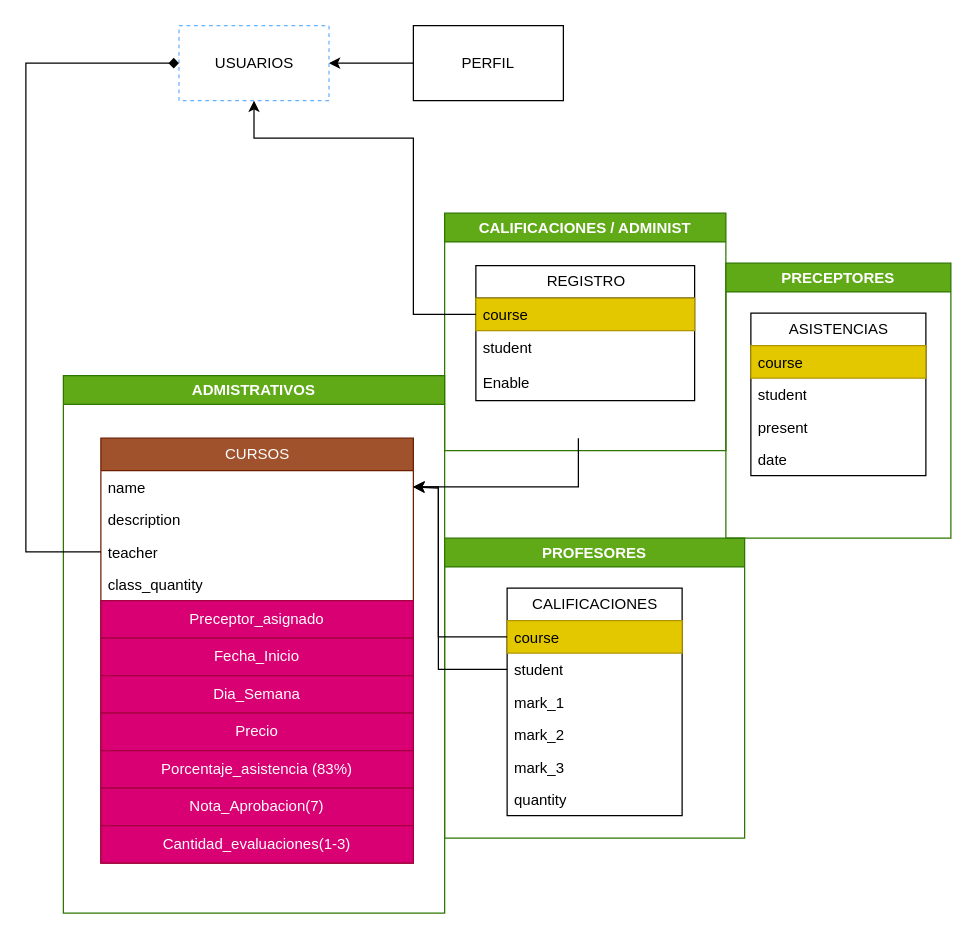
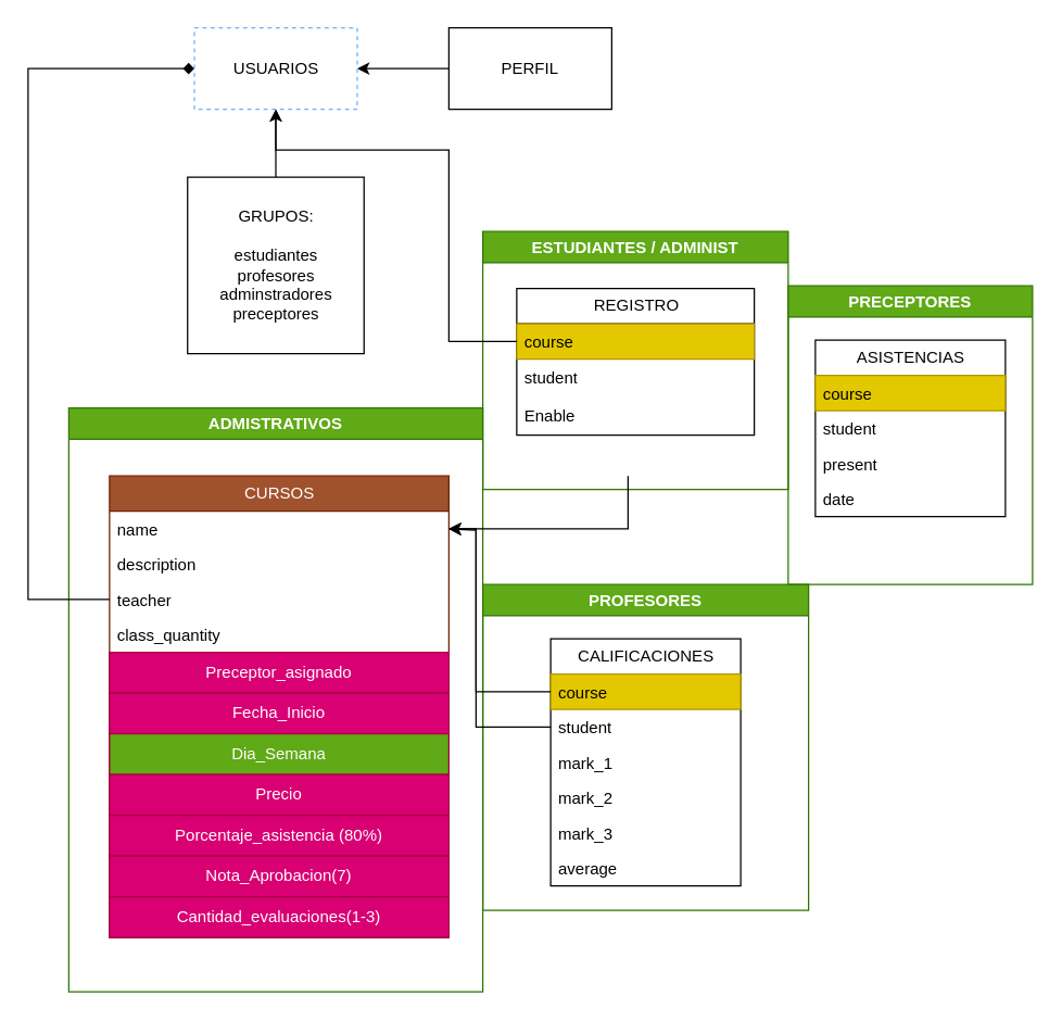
  <mxCell id="0" value="" />
  <mxCell id="1" parent="0" />
  <mxCell id="2" style="edgeStyle=orthogonalEdgeStyle;rounded=0;orthogonalLoop=1;jettySize=auto;html=1;exitX=0.5;exitY=1;exitDx=0;exitDy=0;" parent="1" edge="1"><mxGeometry relative="1" as="geometry"><mxPoint x="215" y="100" as="sourcePoint" /><mxPoint x="215" y="100" as="targetPoint" /></mxGeometry></mxCell>
  <mxCell id="3" value="" style="edgeStyle=orthogonalEdgeStyle;rounded=0;orthogonalLoop=1;jettySize=auto;html=1;" parent="1" source="4" target="33" edge="1"><mxGeometry relative="1" as="geometry" /></mxCell>
  <mxCell id="4" value="PERFIL" style="whiteSpace=wrap;html=1;rounded=0;" parent="1" vertex="1"><mxGeometry x="330" y="20" width="120" height="60" as="geometry" /></mxCell>
+ <mxCell id="5" value="" style="edgeStyle=orthogonalEdgeStyle;rounded=0;orthogonalLoop=1;jettySize=auto;html=1;" parent="1" source="6" target="33" edge="1"><mxGeometry relative="1" as="geometry" /></mxCell>
+ <mxCell id="6" value="GRUPOS:&lt;br&gt;&lt;br&gt;estudiantes&lt;br&gt;profesores&lt;br&gt;adminstradores&lt;br&gt;preceptores" style="whiteSpace=wrap;html=1;aspect=fixed;" parent="1" vertex="1"><mxGeometry x="137.5" y="130" width="130" height="130" as="geometry" /></mxCell>
  <mxCell id="7" value="ADMISTRATIVOS&lt;br&gt;" style="swimlane;whiteSpace=wrap;html=1;fillColor=#60a917;fontColor=#ffffff;strokeColor=#2D7600;movable=1;resizable=1;rotatable=1;deletable=1;editable=1;locked=0;connectable=1;" parent="1" vertex="1"><mxGeometry x="50" y="300" width="305" height="430" as="geometry" /></mxCell>
  <mxCell id="8" value="CURSOS" style="swimlane;fontStyle=0;childLayout=stackLayout;horizontal=1;startSize=26;fillColor=#a0522d;horizontalStack=0;resizeParent=1;resizeParentMax=0;resizeLast=0;collapsible=1;marginBottom=0;html=1;movable=1;resizable=1;rotatable=1;deletable=1;editable=1;locked=0;connectable=1;fontColor=#ffffff;strokeColor=#6D1F00;" parent="7" vertex="1"><mxGeometry x="30" y="50" width="250" height="340" as="geometry"><mxRectangle x="30" y="50" width="210" height="30" as="alternateBounds" /></mxGeometry></mxCell>
  <mxCell id="9" value="name&lt;br&gt;" style="text;strokeColor=none;fillColor=none;align=left;verticalAlign=top;spacingLeft=4;spacingRight=4;overflow=hidden;rotatable=0;points=[[0,0.5],[1,0.5]];portConstraint=eastwest;whiteSpace=wrap;html=1;" parent="8" vertex="1"><mxGeometry y="26" width="250" height="26" as="geometry" /></mxCell>
  <mxCell id="10" value="description&lt;span style=&quot;white-space: pre;&quot;&gt;&#09;&lt;/span&gt;&lt;span style=&quot;white-space: pre;&quot;&gt;&#09;&lt;/span&gt;&lt;span style=&quot;white-space: pre;&quot;&gt;&#09;&lt;/span&gt;&lt;br&gt;&lt;br&gt;" style="text;strokeColor=none;fillColor=none;align=left;verticalAlign=top;spacingLeft=4;spacingRight=4;overflow=hidden;rotatable=0;points=[[0,0.5],[1,0.5]];portConstraint=eastwest;whiteSpace=wrap;html=1;" parent="8" vertex="1"><mxGeometry y="52" width="250" height="26" as="geometry" /></mxCell>
  <mxCell id="11" value="teacher" style="text;strokeColor=none;fillColor=none;align=left;verticalAlign=top;spacingLeft=4;spacingRight=4;overflow=hidden;rotatable=0;points=[[0,0.5],[1,0.5]];portConstraint=eastwest;whiteSpace=wrap;html=1;" parent="8" vertex="1"><mxGeometry y="78" width="250" height="26" as="geometry" /></mxCell>
  <mxCell id="12" value="class_quantity&lt;br&gt;" style="text;strokeColor=none;fillColor=none;align=left;verticalAlign=top;spacingLeft=4;spacingRight=4;overflow=hidden;rotatable=0;points=[[0,0.5],[1,0.5]];portConstraint=eastwest;whiteSpace=wrap;html=1;" parent="8" vertex="1"><mxGeometry y="104" width="250" height="26" as="geometry" /></mxCell>
  <mxCell id="13" value="Preceptor_asignado" style="rounded=0;whiteSpace=wrap;html=1;fillColor=#d80073;fontColor=#ffffff;strokeColor=#A50040;" parent="8" vertex="1"><mxGeometry y="130" width="250" height="30" as="geometry" /></mxCell>
  <mxCell id="14" value="Fecha_Inicio" style="rounded=0;whiteSpace=wrap;html=1;fillColor=#d80073;fontColor=#ffffff;strokeColor=#A50040;" parent="8" vertex="1"><mxGeometry y="160" width="250" height="30" as="geometry" /></mxCell>
- <mxCell id="15" value="Dia_Semana" style="rounded=0;whiteSpace=wrap;html=1;fillColor=#d80073;fontColor=#ffffff;strokeColor=#A50040;" parent="8" vertex="1"><mxGeometry y="190" width="250" height="30" as="geometry" /></mxCell>
+ <mxCell id="15" value="Dia_Semana" style="rounded=0;whiteSpace=wrap;html=1;fillColor=#60a917;fontColor=#ffffff;strokeColor=#A50040;" parent="8" vertex="1"><mxGeometry y="190" width="250" height="30" as="geometry" /></mxCell>
  <mxCell id="16" value="Precio" style="rounded=0;whiteSpace=wrap;html=1;fillColor=#d80073;fontColor=#ffffff;strokeColor=#A50040;" parent="8" vertex="1"><mxGeometry y="220" width="250" height="30" as="geometry" /></mxCell>
- <mxCell id="17" value="Porcentaje_asistencia (83%)" style="rounded=0;whiteSpace=wrap;html=1;fillColor=#d80073;fontColor=#ffffff;strokeColor=#A50040;" parent="8" vertex="1"><mxGeometry y="250" width="250" height="30" as="geometry" /></mxCell>
+ <mxCell id="17" value="Porcentaje_asistencia (80%)" style="rounded=0;whiteSpace=wrap;html=1;fillColor=#d80073;fontColor=#ffffff;strokeColor=#A50040;" parent="8" vertex="1"><mxGeometry y="250" width="250" height="30" as="geometry" /></mxCell>
  <mxCell id="18" value="Nota_Aprobacion(7)" style="rounded=0;whiteSpace=wrap;html=1;fillColor=#d80073;fontColor=#ffffff;strokeColor=#A50040;" parent="8" vertex="1"><mxGeometry y="280" width="250" height="30" as="geometry" /></mxCell>
  <mxCell id="19" value="Cantidad_evaluaciones(1-3)" style="rounded=0;whiteSpace=wrap;html=1;fillColor=#d80073;fontColor=#ffffff;strokeColor=#A50040;" parent="8" vertex="1"><mxGeometry y="310" width="250" height="30" as="geometry" /></mxCell>
- <mxCell id="20" value="CALIFICACIONES / ADMINIST" style="swimlane;whiteSpace=wrap;html=1;fillColor=#60a917;fontColor=#ffffff;strokeColor=#2D7600;" parent="1" vertex="1"><mxGeometry x="355" y="170" width="225" height="190" as="geometry" /></mxCell>
+ <mxCell id="20" value="ESTUDIANTES / ADMINIST" style="swimlane;whiteSpace=wrap;html=1;fillColor=#60a917;fontColor=#ffffff;strokeColor=#2D7600;" parent="1" vertex="1"><mxGeometry x="355" y="170" width="225" height="190" as="geometry" /></mxCell>
  <mxCell id="21" value="REGISTRO" style="swimlane;fontStyle=0;childLayout=stackLayout;horizontal=1;startSize=26;fillColor=none;horizontalStack=0;resizeParent=1;resizeParentMax=0;resizeLast=0;collapsible=1;marginBottom=0;html=1;" parent="20" vertex="1"><mxGeometry x="25" y="42" width="175" height="108" as="geometry"><mxRectangle x="25" y="42" width="165" height="30" as="alternateBounds" /></mxGeometry></mxCell>
  <mxCell id="22" value="course" style="text;strokeColor=#B09500;fillColor=#e3c800;align=left;verticalAlign=top;spacingLeft=4;spacingRight=4;overflow=hidden;rotatable=0;points=[[0,0.5],[1,0.5]];portConstraint=eastwest;whiteSpace=wrap;html=1;fontColor=#000000;" parent="21" vertex="1"><mxGeometry y="26" width="175" height="26" as="geometry" /></mxCell>
  <mxCell id="23" value="student" style="text;strokeColor=none;fillColor=none;align=left;verticalAlign=top;spacingLeft=4;spacingRight=4;overflow=hidden;rotatable=0;points=[[0,0.5],[1,0.5]];portConstraint=eastwest;whiteSpace=wrap;html=1;" parent="21" vertex="1"><mxGeometry y="52" width="175" height="28" as="geometry" /></mxCell>
  <mxCell id="24" value="Enable" style="text;strokeColor=none;fillColor=none;align=left;verticalAlign=top;spacingLeft=4;spacingRight=4;overflow=hidden;rotatable=0;points=[[0,0.5],[1,0.5]];portConstraint=eastwest;whiteSpace=wrap;html=1;" vertex="1" parent="21"><mxGeometry y="80" width="175" height="28" as="geometry" /></mxCell>
  <mxCell id="25" value="PROFESORES" style="swimlane;fillColor=#60a917;fontColor=#ffffff;strokeColor=#2D7600;" parent="1" vertex="1"><mxGeometry x="355" y="430" width="240" height="240" as="geometry" /></mxCell>
  <mxCell id="26" value="CALIFICACIONES" style="swimlane;fontStyle=0;childLayout=stackLayout;horizontal=1;startSize=26;fillColor=none;horizontalStack=0;resizeParent=1;resizeParentMax=0;resizeLast=0;collapsible=1;marginBottom=0;html=1;" parent="25" vertex="1"><mxGeometry x="50" y="40" width="140" height="182" as="geometry"><mxRectangle x="50" y="40" width="140" height="30" as="alternateBounds" /></mxGeometry></mxCell>
  <mxCell id="27" value="course" style="text;strokeColor=#B09500;fillColor=#e3c800;align=left;verticalAlign=top;spacingLeft=4;spacingRight=4;overflow=hidden;rotatable=0;points=[[0,0.5],[1,0.5]];portConstraint=eastwest;whiteSpace=wrap;html=1;fontColor=#000000;" parent="26" vertex="1"><mxGeometry y="26" width="140" height="26" as="geometry" /></mxCell>
  <mxCell id="28" value="student" style="text;strokeColor=none;fillColor=none;align=left;verticalAlign=top;spacingLeft=4;spacingRight=4;overflow=hidden;rotatable=0;points=[[0,0.5],[1,0.5]];portConstraint=eastwest;whiteSpace=wrap;html=1;" parent="26" vertex="1"><mxGeometry y="52" width="140" height="26" as="geometry" /></mxCell>
  <mxCell id="29" value="mark_1" style="text;strokeColor=none;fillColor=none;align=left;verticalAlign=top;spacingLeft=4;spacingRight=4;overflow=hidden;rotatable=0;points=[[0,0.5],[1,0.5]];portConstraint=eastwest;whiteSpace=wrap;html=1;" parent="26" vertex="1"><mxGeometry y="78" width="140" height="26" as="geometry" /></mxCell>
  <mxCell id="30" value="mark_2" style="text;strokeColor=none;fillColor=none;align=left;verticalAlign=top;spacingLeft=4;spacingRight=4;overflow=hidden;rotatable=0;points=[[0,0.5],[1,0.5]];portConstraint=eastwest;whiteSpace=wrap;html=1;" parent="26" vertex="1"><mxGeometry y="104" width="140" height="26" as="geometry" /></mxCell>
  <mxCell id="31" value="mark_3" style="text;strokeColor=none;fillColor=none;align=left;verticalAlign=top;spacingLeft=4;spacingRight=4;overflow=hidden;rotatable=0;points=[[0,0.5],[1,0.5]];portConstraint=eastwest;whiteSpace=wrap;html=1;" parent="26" vertex="1"><mxGeometry y="130" width="140" height="26" as="geometry" /></mxCell>
- <mxCell id="32" value="quantity" style="text;strokeColor=none;fillColor=none;align=left;verticalAlign=top;spacingLeft=4;spacingRight=4;overflow=hidden;rotatable=0;points=[[0,0.5],[1,0.5]];portConstraint=eastwest;whiteSpace=wrap;html=1;" parent="26" vertex="1"><mxGeometry y="156" width="140" height="26" as="geometry" /></mxCell>
+ <mxCell id="32" value="average" style="text;strokeColor=none;fillColor=none;align=left;verticalAlign=top;spacingLeft=4;spacingRight=4;overflow=hidden;rotatable=0;points=[[0,0.5],[1,0.5]];portConstraint=eastwest;whiteSpace=wrap;html=1;" parent="26" vertex="1"><mxGeometry y="156" width="140" height="26" as="geometry" /></mxCell>
  <mxCell id="33" value="USUARIOS" style="rounded=0;whiteSpace=wrap;html=1;strokeColor=#66B2FF;dashed=1;" parent="1" vertex="1"><mxGeometry x="142.5" y="20" width="120" height="60" as="geometry" /></mxCell>
  <mxCell id="34" style="edgeStyle=orthogonalEdgeStyle;rounded=0;orthogonalLoop=1;jettySize=auto;html=1;" parent="1" target="9" edge="1"><mxGeometry relative="1" as="geometry"><Array as="points"><mxPoint x="462" y="389" /></Array><mxPoint x="462" y="350" as="sourcePoint" /></mxGeometry></mxCell>
  <mxCell id="35" style="edgeStyle=orthogonalEdgeStyle;rounded=0;orthogonalLoop=1;jettySize=auto;html=1;entryX=0.5;entryY=1;entryDx=0;entryDy=0;" parent="1" source="22" target="33" edge="1"><mxGeometry relative="1" as="geometry"><Array as="points"><mxPoint x="330" y="251" /><mxPoint x="330" y="110" /><mxPoint x="203" y="110" /></Array></mxGeometry></mxCell>
  <mxCell id="36" style="edgeStyle=orthogonalEdgeStyle;rounded=0;orthogonalLoop=1;jettySize=auto;html=1;exitX=0;exitY=0.5;exitDx=0;exitDy=0;entryX=1;entryY=0.5;entryDx=0;entryDy=0;" parent="1" source="27" target="9" edge="1"><mxGeometry relative="1" as="geometry"><Array as="points"><mxPoint x="350" y="509" /><mxPoint x="350" y="389" /></Array></mxGeometry></mxCell>
  <mxCell id="37" style="edgeStyle=orthogonalEdgeStyle;rounded=0;orthogonalLoop=1;jettySize=auto;html=1;entryX=1;entryY=0.5;entryDx=0;entryDy=0;" parent="1" source="28" target="9" edge="1"><mxGeometry relative="1" as="geometry"><Array as="points"><mxPoint x="350" y="535" /><mxPoint x="350" y="390" /></Array></mxGeometry></mxCell>
  <mxCell id="38" value="PRECEPTORES" style="swimlane;fillColor=#60a917;fontColor=#ffffff;strokeColor=#2D7600;" parent="1" vertex="1"><mxGeometry x="580" y="210" width="180" height="220" as="geometry" /></mxCell>
  <mxCell id="39" value="ASISTENCIAS" style="swimlane;fontStyle=0;childLayout=stackLayout;horizontal=1;startSize=26;fillColor=none;horizontalStack=0;resizeParent=1;resizeParentMax=0;resizeLast=0;collapsible=1;marginBottom=0;html=1;" parent="38" vertex="1"><mxGeometry x="20" y="40" width="140" height="130" as="geometry"><mxRectangle x="20" y="40" width="120" height="30" as="alternateBounds" /></mxGeometry></mxCell>
  <mxCell id="40" value="course" style="text;strokeColor=#B09500;fillColor=#e3c800;align=left;verticalAlign=top;spacingLeft=4;spacingRight=4;overflow=hidden;rotatable=0;points=[[0,0.5],[1,0.5]];portConstraint=eastwest;whiteSpace=wrap;html=1;fontColor=#000000;" parent="39" vertex="1"><mxGeometry y="26" width="140" height="26" as="geometry" /></mxCell>
  <mxCell id="41" value="student" style="text;strokeColor=none;fillColor=none;align=left;verticalAlign=top;spacingLeft=4;spacingRight=4;overflow=hidden;rotatable=0;points=[[0,0.5],[1,0.5]];portConstraint=eastwest;whiteSpace=wrap;html=1;" parent="39" vertex="1"><mxGeometry y="52" width="140" height="26" as="geometry" /></mxCell>
  <mxCell id="42" value="present" style="text;strokeColor=none;fillColor=none;align=left;verticalAlign=top;spacingLeft=4;spacingRight=4;overflow=hidden;rotatable=0;points=[[0,0.5],[1,0.5]];portConstraint=eastwest;whiteSpace=wrap;html=1;" parent="39" vertex="1"><mxGeometry y="78" width="140" height="26" as="geometry" /></mxCell>
  <mxCell id="43" value="date" style="text;strokeColor=none;fillColor=none;align=left;verticalAlign=top;spacingLeft=4;spacingRight=4;overflow=hidden;rotatable=0;points=[[0,0.5],[1,0.5]];portConstraint=eastwest;whiteSpace=wrap;html=1;" parent="39" vertex="1"><mxGeometry y="104" width="140" height="26" as="geometry" /></mxCell>
  <mxCell id="44" style="edgeStyle=orthogonalEdgeStyle;rounded=0;orthogonalLoop=1;jettySize=auto;html=1;entryX=0;entryY=0.5;entryDx=0;entryDy=0;endArrow=diamond;" parent="1" source="11" target="33" edge="1"><mxGeometry relative="1" as="geometry"><Array as="points"><mxPoint x="20" y="441" /><mxPoint x="20" y="50" /></Array></mxGeometry></mxCell>
